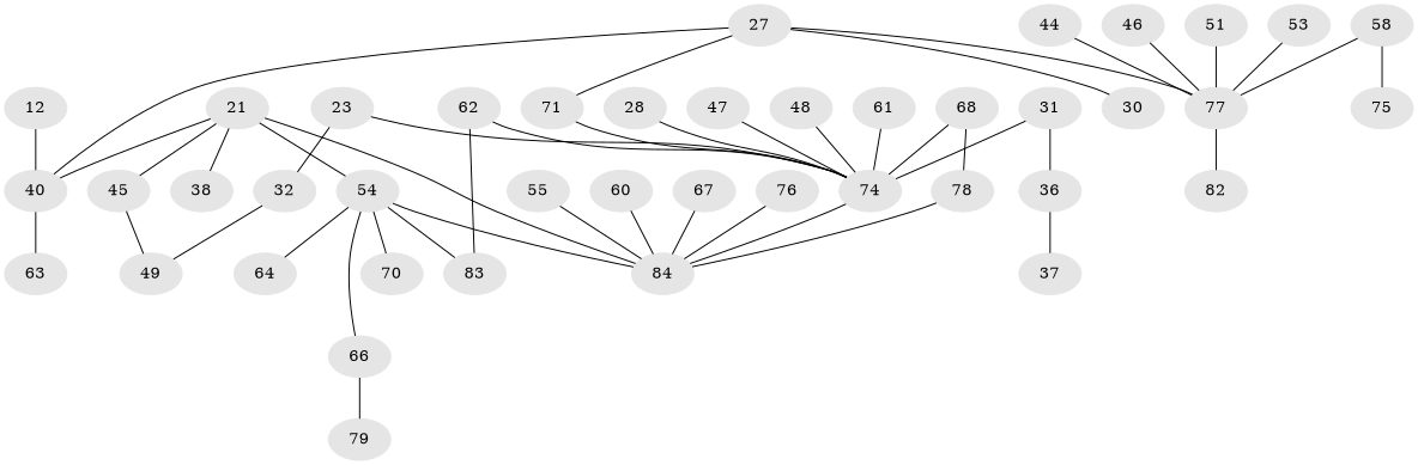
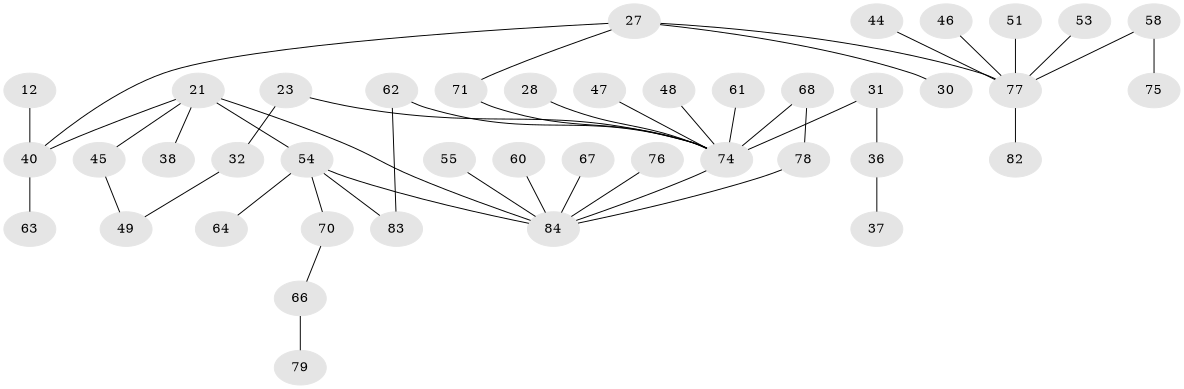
  graph {
    node [color=gray90 style=filled]
    40 [super="+10+7"]
    63
    12
    21 [super="+3+5"]
    38
    45
    54 [super="+8+24"]
    84 [super="+81"]
    49
    64
    66
    70
    83
    23
    32
    74 [super="+19+39+59+42+16+14"]
    27
    30
    71
    77 [super="+56+43"]
    82
    28
    31 [super="+29"]
    36
    37
    44
    46
    47
    48
    51
    53
    79
    55
    58
    75
    60
    61
    62 [super="+17"]
    67
    68
    78
    76
    40 -- 63
    12 -- 40
    21 -- 40 [weight=2]
    21 -- 38
    21 -- 45
    21 -- 54 [weight=2]
    21 -- 84 [weight=2]
    45 -- 49
    54 -- 84
    54 -- 64
-   54 -- 66
+   70 -- 66
    54 -- 70
    54 -- 83
    66 -- 79
    23 -- 32
    23 -- 74
    32 -- 49
    74 -- 84 [weight=2]
    27 -- 40
    27 -- 30
    27 -- 71
    27 -- 77
    71 -- 74 [weight=2]
    77 -- 82
    28 -- 74
    31 -- 74 [weight=3]
    31 -- 36
    36 -- 37
    44 -- 77
    46 -- 77
    47 -- 74
    48 -- 74
    51 -- 77
    53 -- 77
    55 -- 84
    58 -- 77
    58 -- 75
    60 -- 84
    61 -- 74
    62 -- 83
    62 -- 74
    67 -- 84
    68 -- 74
    68 -- 78
    78 -- 84
    76 -- 84
  }
